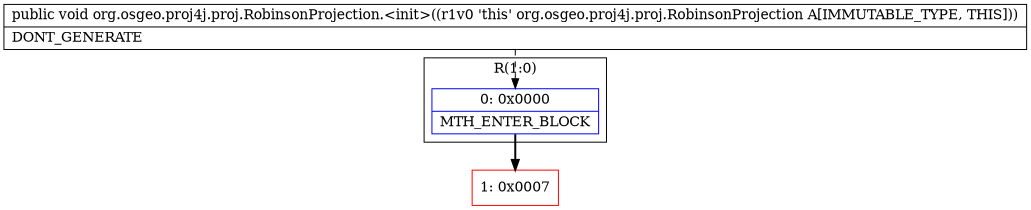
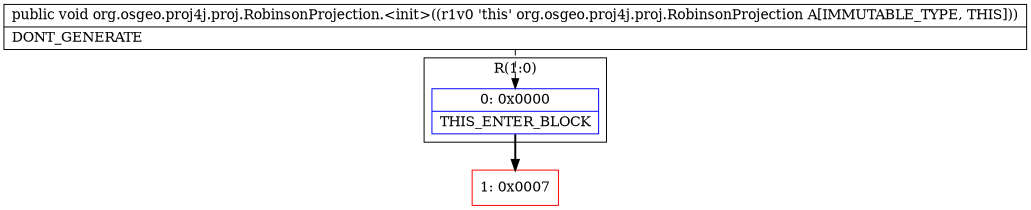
  digraph {
    node [shape=record]
-   n1 [color=blue label="{0\:\ 0x0000|MTH_ENTER_BLOCK\l}"]
+   n1 [color=blue label="{0\:\ 0x0000|THIS_ENTER_BLOCK\l}"]
    n2 [color=red label="{1\:\ 0x0007}"]
    n3 [label="{public void org.osgeo.proj4j.proj.RobinsonProjection.\<init\>((r1v0 'this' org.osgeo.proj4j.proj.RobinsonProjection A[IMMUTABLE_TYPE, THIS]))  | DONT_GENERATE\l}"]
    subgraph cluster_1 {
      label="R(1:0)"
      n1
    }
    n1 -> n2 [style=bold]
    n3 -> n1 [style=dashed]
  }
